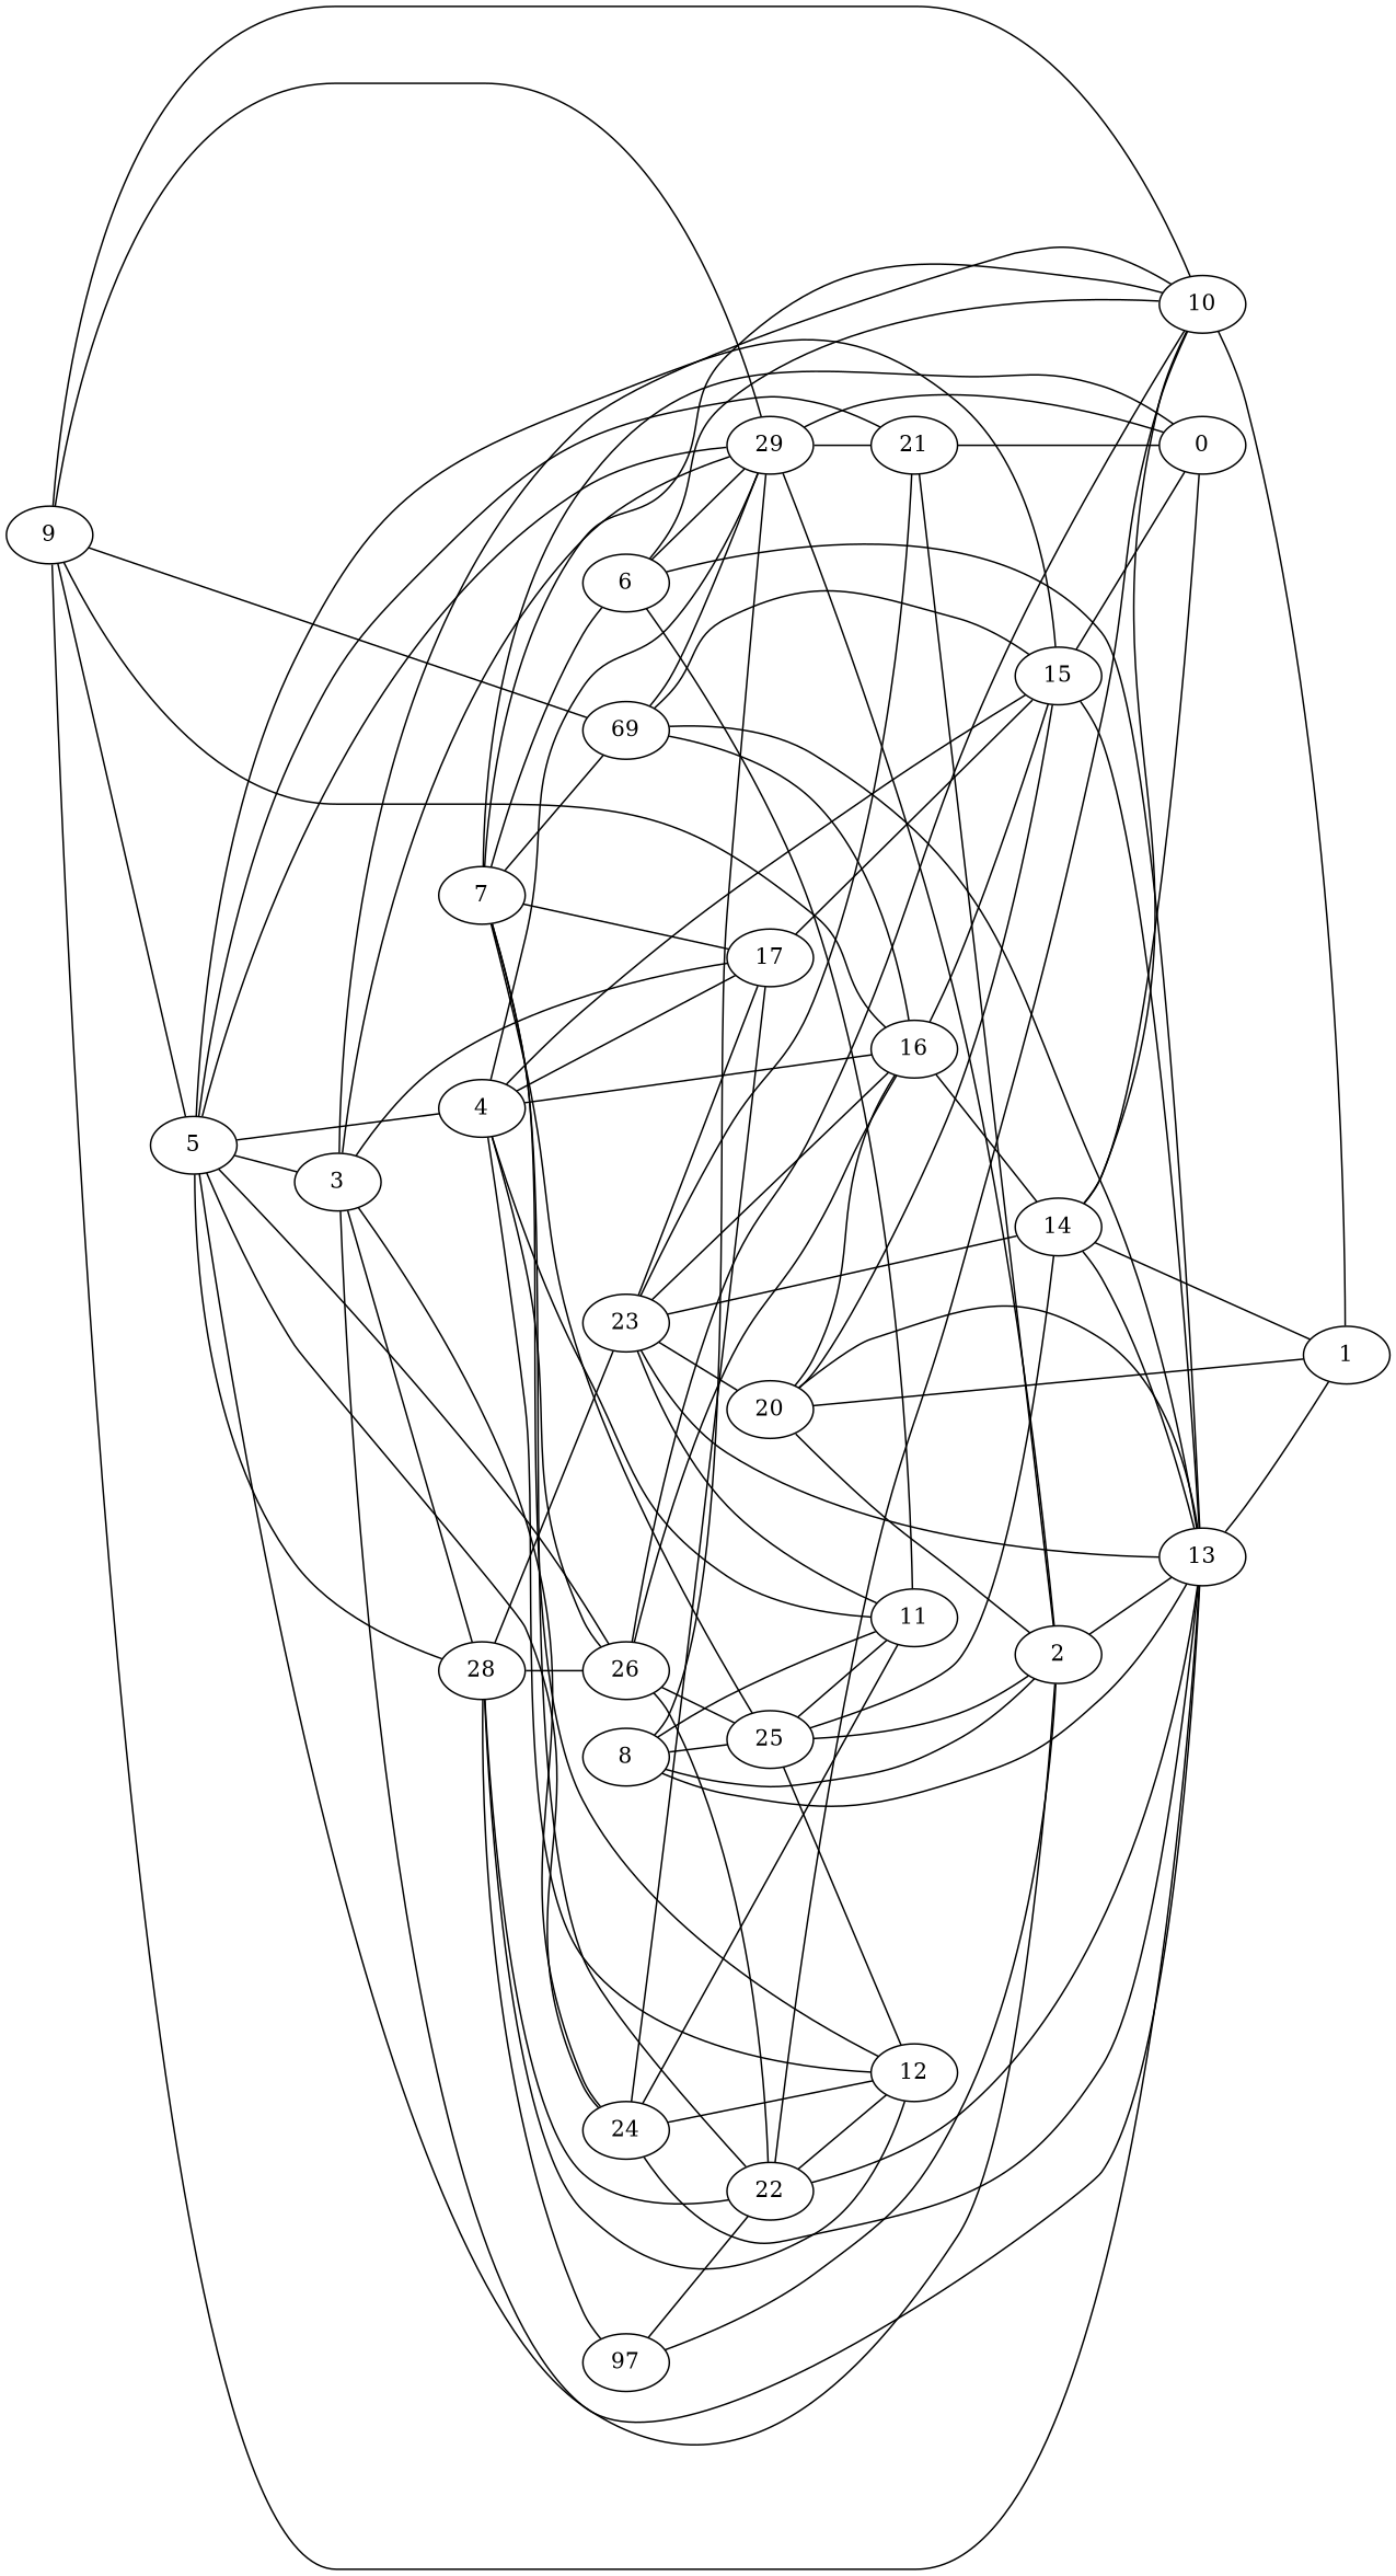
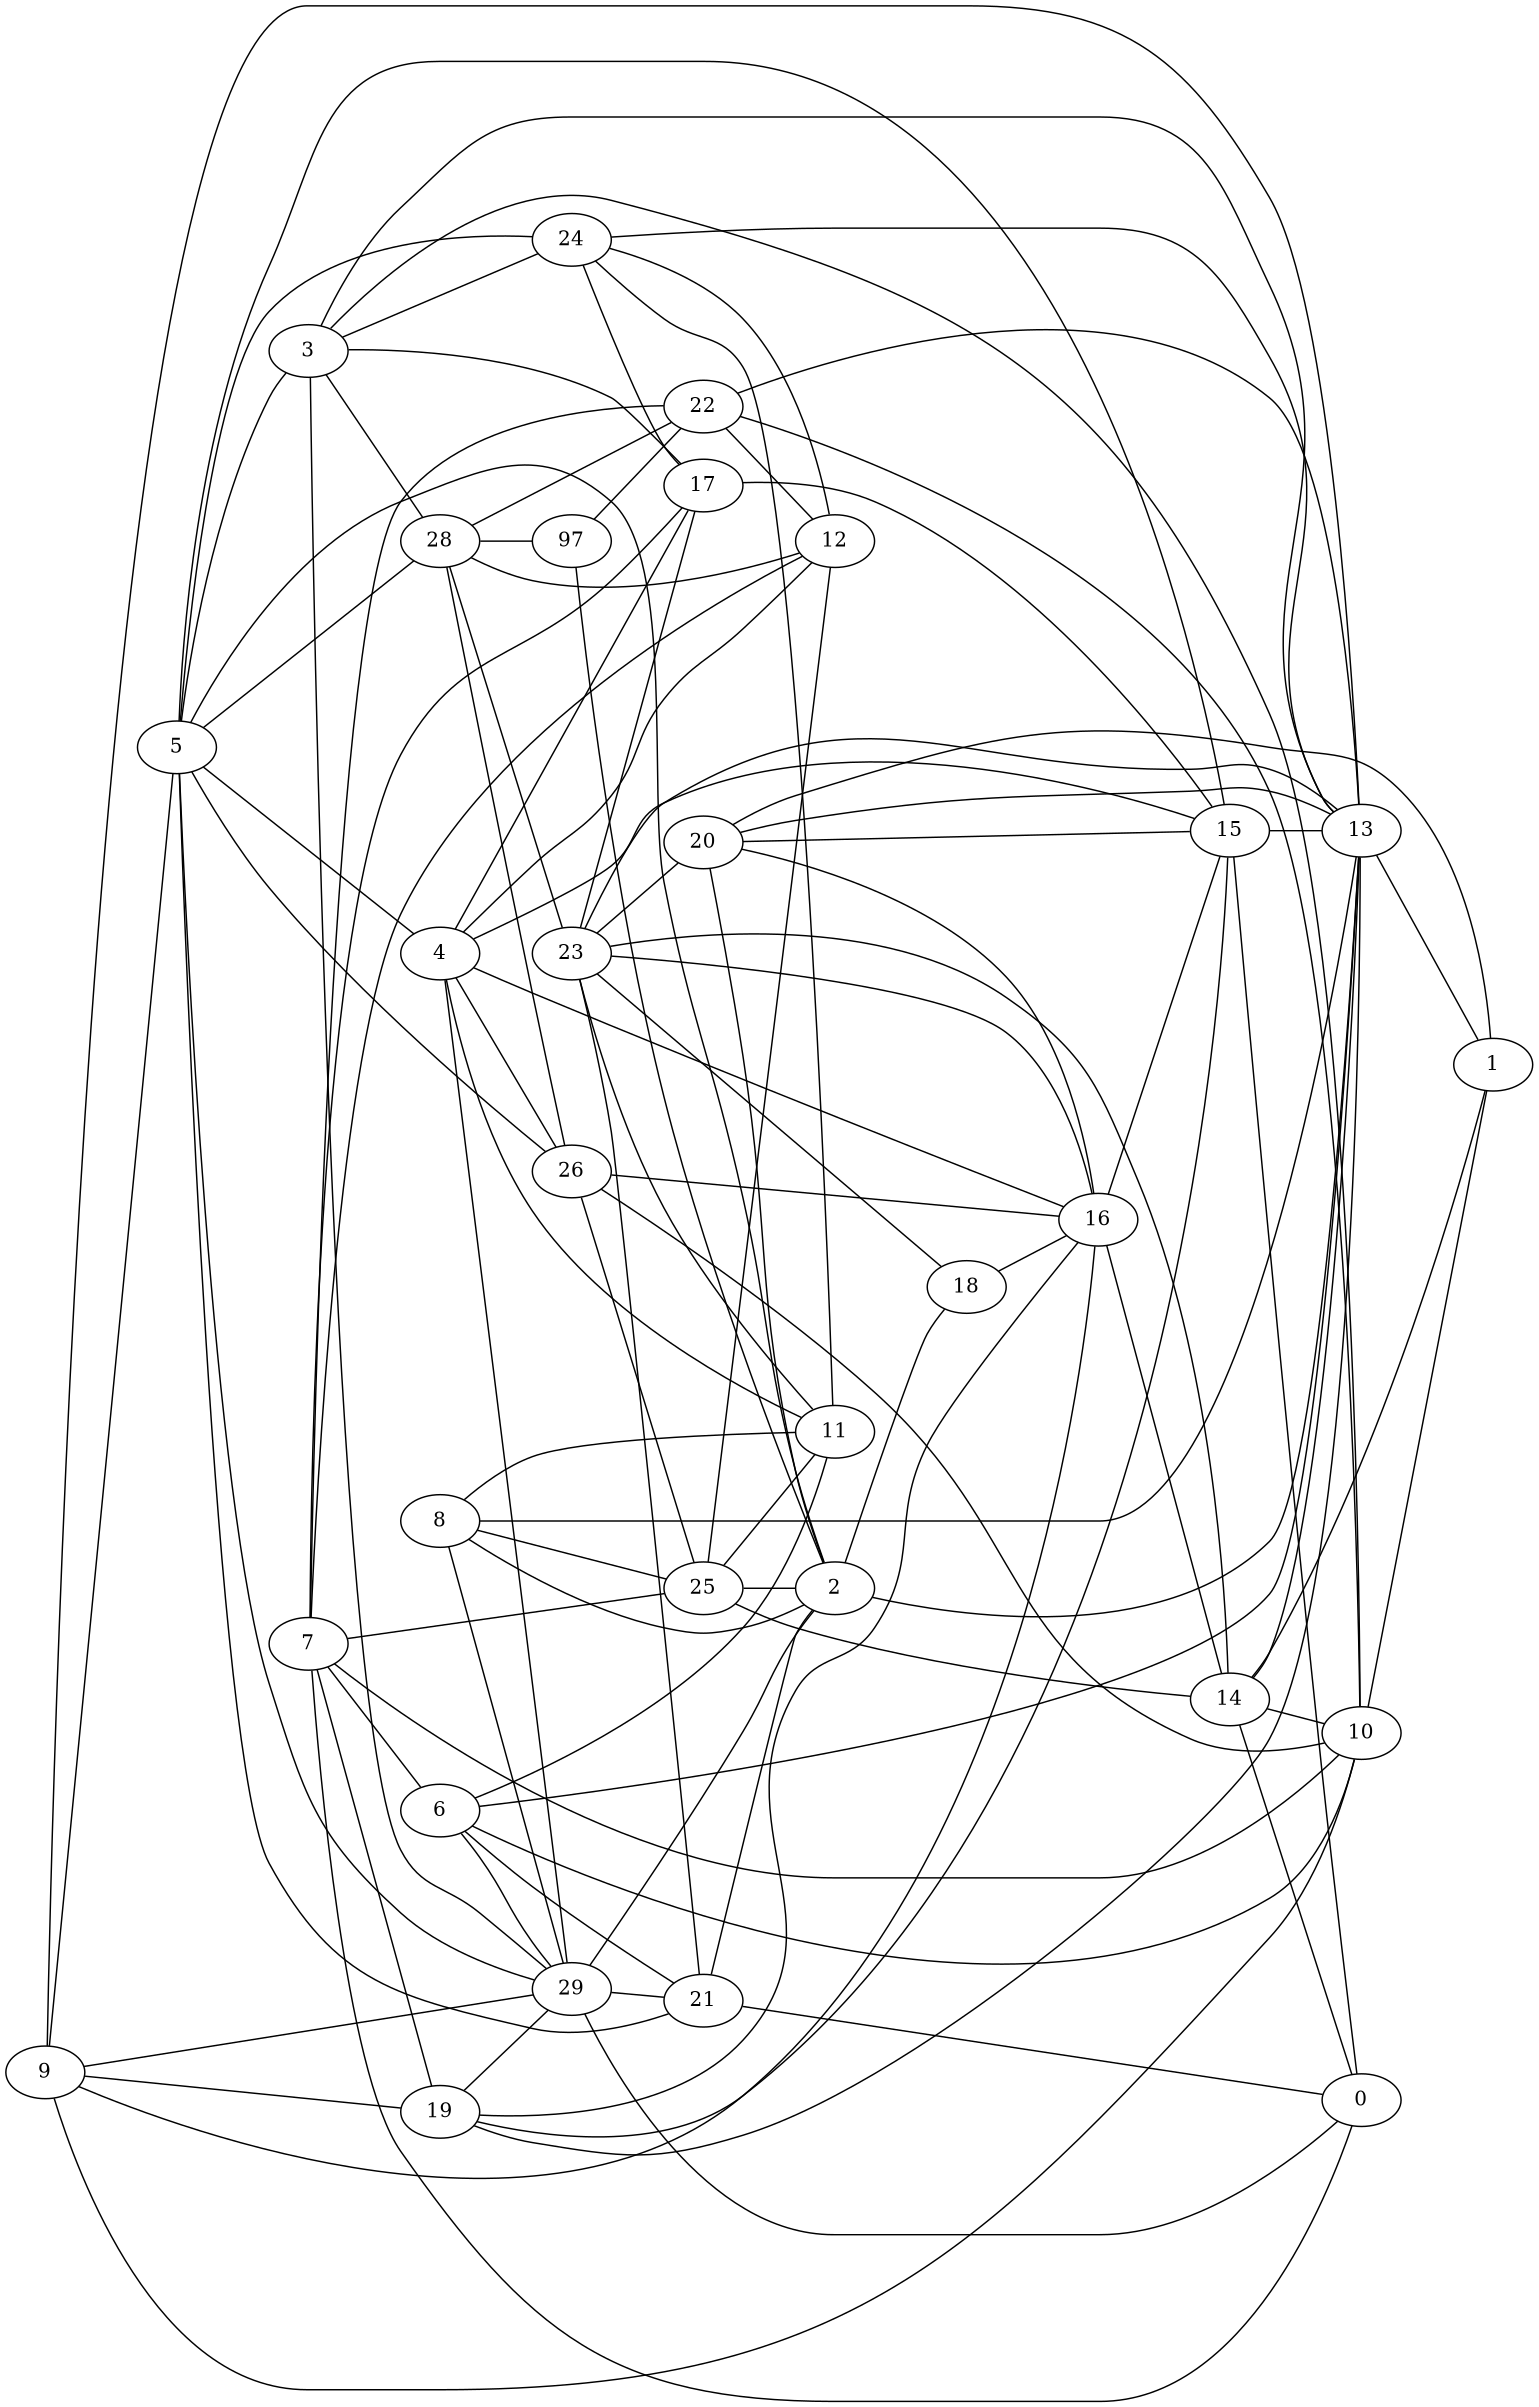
  digraph {
    rankdir=LR
    edge [color=black dir=none]
    16
    15
    14
    13
    0
    n6 [label=97]
    2
    22
+   18
    9
    10
    5
-   19 [label=69]
+   19
    29
    1
    28
    3
    24
    26
    4
    21
    12
    7
    25
    6
    17
    11
    23
    20
    8
    subgraph sub_1 {
      16
      15
      14
      13
      0
      n6
      2
      22
+     18
      9
      10
      5
      19
      29
      1
      28
      3
      24
      26
      4
      21
      12
      7
      25
      6
      17
      11
      23
      20
      8
    }
    16 -> 15
    16 -> 14
    15 -> 13
    15 -> 0
    14 -> 13
    14 -> 0
    14 -> 10
    14 -> 1
    13 -> 1
    n6 -> 2
    n6 -> 22
    2 -> 13
+   2 -> 18
    22 -> 13
    22 -> 10
    22 -> 12
+   18 -> 16
    9 -> 16
    9 -> 13
    9 -> 10
    9 -> 5
    9 -> 19
    9 -> 29
    10 -> 1
    5 -> 15
    5 -> 2
    5 -> 29
    5 -> 28
    5 -> 3
    5 -> 24
    5 -> 26
    5 -> 4
    5 -> 21
    19 -> 16
    19 -> 15
    19 -> 13
    19 -> 29
    29 -> 0
    29 -> 2
    29 -> 21
    28 -> n6
    28 -> 22
    28 -> 26
    28 -> 12
    28 -> 23
    3 -> 13
    3 -> 10
    3 -> 29
    3 -> 28
    3 -> 24
    3 -> 17
    24 -> 13
    24 -> 12
    24 -> 17
    24 -> 11
    26 -> 16
-   26 -> 22
    26 -> 10
    26 -> 25
    4 -> 16
    4 -> 15
    4 -> 29
    4 -> 26
    4 -> 12
    4 -> 17
    4 -> 11
    21 -> 0
    21 -> 2
    7 -> 0
    7 -> 22
    7 -> 10
    7 -> 19
    7 -> 12
    7 -> 25
    7 -> 6
    7 -> 17
    25 -> 14
    25 -> 2
    25 -> 12
    25 -> 11
    6 -> 13
    6 -> 10
    6 -> 29
+   6 -> 21
    6 -> 11
    17 -> 15
    23 -> 16
    23 -> 14
    23 -> 13
+   23 -> 18
    23 -> 21
    23 -> 17
    23 -> 11
    23 -> 20
    20 -> 16
    20 -> 15
    20 -> 13
    20 -> 2
    20 -> 1
    8 -> 13
    8 -> 2
    8 -> 29
    8 -> 25
    8 -> 11
  }
